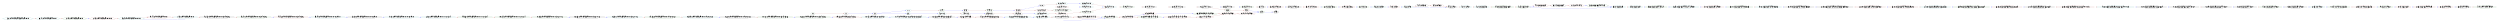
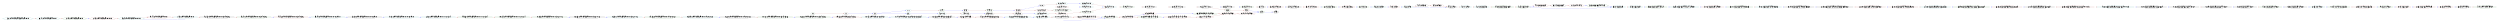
  digraph {
    rankdir=LR
    node [color=brown]
    edge [color=blue]
    n1 [color=darkgreen label="0, 0: "]
    n2 [color=black label="1, 1: "]
    n3 [color=black label="2, 2: "]
    n4 [color=teal label="3, 5: "]
    n5 [color=teal label="11, 11: "]
    n6 [color=teal label="4, 6: 0 1 2 3 "]
    n7 [color=darkgreen label="12, 97: "]
    n8 [color=black label="5, 94: 0 1 2 3 "]
    n9 [color=black label="6, 95: 0 1 2 3 "]
    n10 [color=black label="7, 96: 4 5 6 7 "]
    n11 [color=teal label="8, 8: 4 5 6 7 8 9 10 11 "]
    n12 [label="9, 9: 8 9 10 11 12 "]
    n13 [color=darkgreen label="10, 10: 8 9 10 11 12 "]
    n14 [color=teal label="23, 24: 8 9 10 11 12 "]
    n15 [color=darkgreen label="24, 100: 8 9 10 11 12 "]
    n16 [color=black label="13, 98: "]
    n17 [color=darkgreen label="14, 99: 13 "]
    n18 [label="15, 13: 13 "]
    n19 [label="16, 16: 14 15 16 17 "]
    n20 [color=black label="20, 20: "]
    n21 [color=darkgreen label="17, 17: 8 9 10 11 14 15 16 17 "]
    n22 [color=teal label="21, 21: 8 9 10 11 "]
    n23 [label="18, 18: 8 9 10 11 12 "]
    n24 [color=teal label="19, 19: 8 9 10 11 12 "]
    n25 [color=teal label="22, 22: 8 9 10 11 12 "]
    n26 [color=black label="25, 101: 8 9 10 11 12 "]
    n27 [color=black label="26, 102: 8 9 10 11 12 18 "]
    n28 [color=black label="27, 26: 8 9 10 11 12 18 "]
    n29 [color=darkgreen label="28, 30: "]
    n30 [color=black label="30, 32: 8 9 10 11 12 "]
    n31 [label="29, 31: "]
    n32 [color=darkgreen label="31, 103: 8 9 10 11 12 "]
    n33 [color=darkgreen label="128, 92: "]
    n34 [color=black label="129, 93: "]
    n35 [color=black label="32, 104: 12 "]
    n36 [label="33, 105: 12 19 20 21 22 "]
    n37 [color=black label="34, 106: 12 19 20 21 22 "]
    n38 [label="35, 107: 12 19 20 21 22 "]
    n39 [color=darkgreen label="36, 108: 12 23 24 25 26 "]
    n40 [label="37, 109: 12 23 24 25 26 "]
    n41 [color=darkgreen label="38, 110: 12 27 28 "]
    n42 [color=teal label="39, 36: 12 27 28 29 30 "]
    n43 [label="40, 37: 12 29 30 "]
    n44 [color=teal label="41, 38: 12 29 30 "]
    n45 [color=black label="42, 41: 12 29 30 31 "]
    n46 [color=black label="44, 43: 12 29 30 "]
    n47 [label="43, 42: 12 29 30 31 "]
    n48 [color=teal label="45, 111: 12 29 30 "]
    n49 [color=teal label="46, 112: 12 32 33 34 35 "]
    n50 [color=darkgreen label="47, 45: 12 32 33 34 35 36 37 38 39 "]
    n51 [color=darkgreen label="48, 46: 12 36 37 37 39"]
    n52 [label="49, 113: 12 36 37 38 39 "]
    n53 [color=teal label="53, 51: 12 36 37 38 39 "]
    n54 [color=black label="50, 114: 12 36 37 38 39 "]
-   n55 [color=teal label="54, 52: 12 36 37 38 39 "]
+   n55 [color=teal label="54, 52: 12 36 87 38 39"]
    n56 [label="51, 115: 12 40 41 42 43 "]
    n57 [color=darkgreen label="52, 50: 12 36 37 38 39 40 41 42 43 "]
    n58 [color=darkgreen label="55, 53: 12 36 37 38 39 44 45 46 47 "]
    n59 [color=teal label="56, 54: 12 36 37 38 39 44 45 46 47 48 49 50 51 "]
    n60 [label="57, 116: 12 36 37 38 39 48 49 50 51 "]
    n61 [color=darkgreen label="58, 117: 12 36 37 38 39 48 49 50 51 52 53 "]
    n62 [color=teal label="59, 118: 12 36 37 38 39 48 49 50 51 52 53 "]
    n63 [color=black label="60, 119: 12 36 37 38 39 48 49 50 51 54 55 56 57 "]
    n64 [color=black label="61, 57: 12 36 37 38 39 48 49 50 51 54 55 56 57 58 59 60 61 "]
    n65 [label="62, 120: 12 36 37 38 39 48 49 50 51 58 59 60 61 "]
    n66 [label="63, 121: 12 36 37 38 39 48 49 50 51 58 59 60 61 "]
    n67 [color=teal label="64, 122: 12 36 37 38 39 58 59 60 61 62 63 64 65 "]
    n68 [color=darkgreen label="65, 59: 12 36 37 38 39 58 59 60 61 62 63 64 65 66 67 68 69 "]
    n69 [label="66, 123: 12 36 37 38 39 58 59 60 61 66 67 68 69 "]
    n70 [color=black label="67, 124: 12 36 37 38 39 58 59 60 61 66 67 68 69 "]
    n71 [label="68, 125: 12 36 37 38 39 58 59 60 61 66 67 68 69 70 71 72 73 "]
    n72 [color=teal label="69, 126: 12 36 37 38 39 58 59 60 61 66 67 68 69 70 71 72 73 "]
    n73 [color=black label="70, 127: 12 36 37 38 39 58 59 60 61 66 67 68 69 "]
    n74 [color=black label="71, 128: 12 36 37 38 39 66 67 68 69 74 75 76 77 "]
    n75 [color=black label="72, 129: 12 36 37 38 39 66 67 68 69 74 75 76 77 "]
    n76 [color=black label="73, 130: 12 36 37 38 39 74 75 76 77 "]
    n77 [color=darkgreen label="74, 131: 12 36 37 38 39 78 79 80 81 "]
    n78 [color=black label="75, 132: 12 36 37 38 39 78 79 80 81 "]
    n79 [color=teal label="76, 133: 12 78 79 80 81 "]
    n80 [color=darkgreen label="77, 134: 12 78 79 80 81 82 83 84 85 "]
    n81 [label="78, 135: 12 78 79 80 81 82 83 84 85 "]
    n82 [color=darkgreen label="79, 136: 12 78 79 80 81 "]
    n83 [label="80, 137: 12 86 87 88 89 "]
    n84 [label="81, 65: 12 86 87 88 89 90 91 92 93 "]
    n85 [label="82, 138: 12 90 91 92 93 "]
    n86 [color=black label="83, 139: 12 90 91 92 93 "]
    n87 [color=darkgreen label="84, 140: 12 90 91 92 93 94 95 96 97 "]
    n88 [color=teal label="85, 67: 12 90 91 92 93 94 95 96 97 98 99 100 101 "]
    n89 [color=teal label="86, 141: 12 90 91 92 93 98 99 100 101 "]
    n90 [color=darkgreen label="87, 142: 12 90 91 92 93 98 99 100 101 "]
    n91 [label="88, 143: 12 90 91 92 93 98 99 100 101 102 "]
    n92 [color=teal label="89, 69: 12 90 91 92 93 98 99 100 101 102 "]
    n93 [label="90, 144: 12 90 91 92 93 98 99 100 101 "]
    n94 [color=darkgreen label="119, 83: 12 90 91 92 93 "]
    n95 [color=teal label="91, 145: 12 90 91 92 93 98 99 100 101 "]
    n96 [label="120, 84: 12 90 91 92 93 "]
    n97 [color=black label="92, 146: 12 90 91 92 93 98 99 100 101 103 104 105 106 "]
    n98 [color=darkgreen label="93, 147: 12 90 91 92 93 98 99 100 101 103 104 105 106 "]
    n99 [label="94, 148: 12 90 91 92 93 98 99 100 101 103 104 105 106 "]
    n100 [color=teal label="95, 149: 12 90 91 92 93 98 99 100 101 107 108 109 110 "]
    n101 [color=black label="96, 150: 12 90 91 92 93 98 99 100 101 107 108 109 110 "]
    n102 [color=teal label="97, 151: 12 90 91 92 93 98 99 100 101 107 108 109 110 "]
    n103 [color=teal label="98, 152: 12 90 91 92 93 98 99 100 101 111 112 113 114 "]
    n104 [color=darkgreen label="99, 153: 12 90 91 92 93 98 99 100 101 111 112 113 114 "]
    n105 [color=darkgreen label="100, 154: 12 90 91 92 93 98 99 100 101 111 112 118 114"]
    n106 [color=darkgreen label="101, 155: 12 90 91 92 93 98 99 100 101 115 116 117 118 "]
    n107 [color=black label="102, 156: 12 90 91 92 93 98 99 100 101 115 116 117 118 "]
    n108 [color=teal label="103, 157: 12 90 91 92 93 98 99 100 101 115 116 117 118 "]
    n109 [color=darkgreen label="104, 158: 12 90 91 92 93 98 99 100 101 119 120 121 122 "]
    n110 [color=teal label="105, 159: 12 90 91 92 93 98 99 100 101 119 120 121 122 "]
    n111 [color=black label="106, 160: 12 90 91 92 93 98 99 100 101 119 120 121 122 "]
    n112 [color=darkgreen label="107, 161: 12 90 91 92 93 98 99 100 101 123 124 125 126 "]
    n113 [color=darkgreen label="108, 162: 12 90 91 92 93 98 99 100 101 123 124 125 126 "]
    n114 [label="109, 163: 12 90 91 92 93 123 124 125 126 "]
    n115 [color=teal label="110, 164: 12 90 91 92 93 127 128 129 130 "]
    n116 [color=teal label="111, 79: 12 90 91 92 93 127 128 129 130 131 132 133 134 "]
    n117 [color=black label="112, 165: 12 90 91 92 93 131 132 133 134 "]
    n118 [label="113, 166: 12 90 91 92 93 "]
    n119 [label="114, 167: 12 90 91 92 93 135 136 137 138 "]
    n120 [color=teal label="115, 168: 12 90 91 92 93 135 136 137 138 "]
    n121 [color=teal label="116, 169: 12 90 91 92 93 "]
    n122 [color=black label="117, 170: 12 139 140 141 142 "]
    n123 [label="118, 82: 12 90 91 92 93 139 140 141 142 "]
    n124 [color=darkgreen label="121, 85: 90 91 92 93 143 144 145 146 "]
    n125 [label="124, 88: 90 91 92 93 "]
    n126 [label="122, 86: 143 144 145 146 147 148 149 150 "]
    n127 [color=darkgreen label="125, 89: 90 91 92 93 147 148 149 150 "]
    n128 [label="123, 87: 147 148 149 150 "]
    n129 [label="126, 90: 147 148 149 150 "]
    n130 [label="127, 91: 147 148 149 150 "]
    n1 -> n2 [color=brown]
    n2 -> n3
    n3 -> n4
    n3 -> n5
    n4 -> n6
    n5 -> n7 [color=brown]
    n6 -> n8 [color=brown]
    n7 -> n16
    n8 -> n9
    n9 -> n10 [color=brown]
    n10 -> n11
    n11 -> n12 [color=brown]
    n12 -> n13 [color=brown]
    n13 -> n14 [color=brown]
    n14 -> n15 [color=brown]
    n15 -> n26 [color=brown]
    n16 -> n17 [color=brown]
    n17 -> n18
    n18 -> n19 [color=brown]
    n18 -> n20
    n19 -> n21 [color=brown]
    n20 -> n22 [color=brown]
    n22 -> n25
    n23 -> n24
    n24 -> n14
    n25 -> n14 [color=brown]
    n26 -> n27 [color=brown]
    n27 -> n28 [color=brown]
    n28 -> n29 [color=brown]
    n28 -> n30
    n29 -> n31 [color=brown]
    n30 -> n32
    n31 -> n33
    n32 -> n35 [color=brown]
    n33 -> n34
    n35 -> n36
    n36 -> n37
    n37 -> n38 [color=brown]
    n38 -> n39
    n39 -> n40
    n40 -> n41
    n41 -> n42
    n42 -> n43
    n43 -> n44
    n44 -> n45 [color=brown]
    n44 -> n46
    n45 -> n47 [color=brown]
    n46 -> n48 [color=brown]
    n47 -> n46 [color=brown]
    n48 -> n49 [color=brown]
    n49 -> n50 [color=brown]
    n50 -> n51 [color=brown]
    n51 -> n52
    n51 -> n53
    n52 -> n54 [color=brown]
    n53 -> n55 [color=brown]
    n54 -> n56 [color=brown]
    n55 -> n58
    n56 -> n57
    n57 -> n53
    n58 -> n59
    n59 -> n60
    n60 -> n61
    n61 -> n62 [color=brown]
    n62 -> n63
    n63 -> n64
    n64 -> n65 [color=brown]
    n65 -> n66
    n66 -> n67 [color=brown]
    n67 -> n68
    n68 -> n69
    n69 -> n70
    n70 -> n71 [color=brown]
    n71 -> n72 [color=brown]
    n72 -> n73
    n73 -> n74
    n74 -> n75 [color=brown]
    n75 -> n76
    n76 -> n77 [color=brown]
    n77 -> n78
    n78 -> n79
    n79 -> n80
    n80 -> n81 [color=brown]
    n81 -> n82
    n82 -> n83
    n83 -> n84
    n84 -> n85
    n85 -> n86
    n86 -> n87 [color=brown]
    n88 -> n89 [color=brown]
    n89 -> n90 [color=brown]
    n90 -> n91
    n91 -> n92 [color=brown]
    n92 -> n93 [color=brown]
    n92 -> n94
    n93 -> n95 [color=brown]
    n94 -> n96 [color=brown]
    n95 -> n97 [color=brown]
    n96 -> n124 [color=brown]
    n96 -> n125
    n97 -> n98 [color=brown]
    n98 -> n99
    n99 -> n100
    n100 -> n101
    n101 -> n102
    n102 -> n103
    n103 -> n104 [color=brown]
    n104 -> n105 [color=brown]
    n105 -> n106 [color=brown]
    n106 -> n107
    n107 -> n108
    n108 -> n109 [color=brown]
    n109 -> n110 [color=brown]
    n110 -> n111
    n111 -> n112 [color=brown]
    n112 -> n113
    n113 -> n114
    n114 -> n115 [color=brown]
    n115 -> n116
    n116 -> n117
    n117 -> n118
    n118 -> n119 [color=brown]
    n119 -> n120
    n120 -> n121
    n121 -> n122 [color=brown]
    n122 -> n123 [color=brown]
    n123 -> n94
    n124 -> n126
    n125 -> n127
    n126 -> n128 [color=brown]
    n127 -> n129 [color=brown]
    n128 -> n129 [color=brown]
    n129 -> n130 [color=brown]
    n130 -> n33
  }
